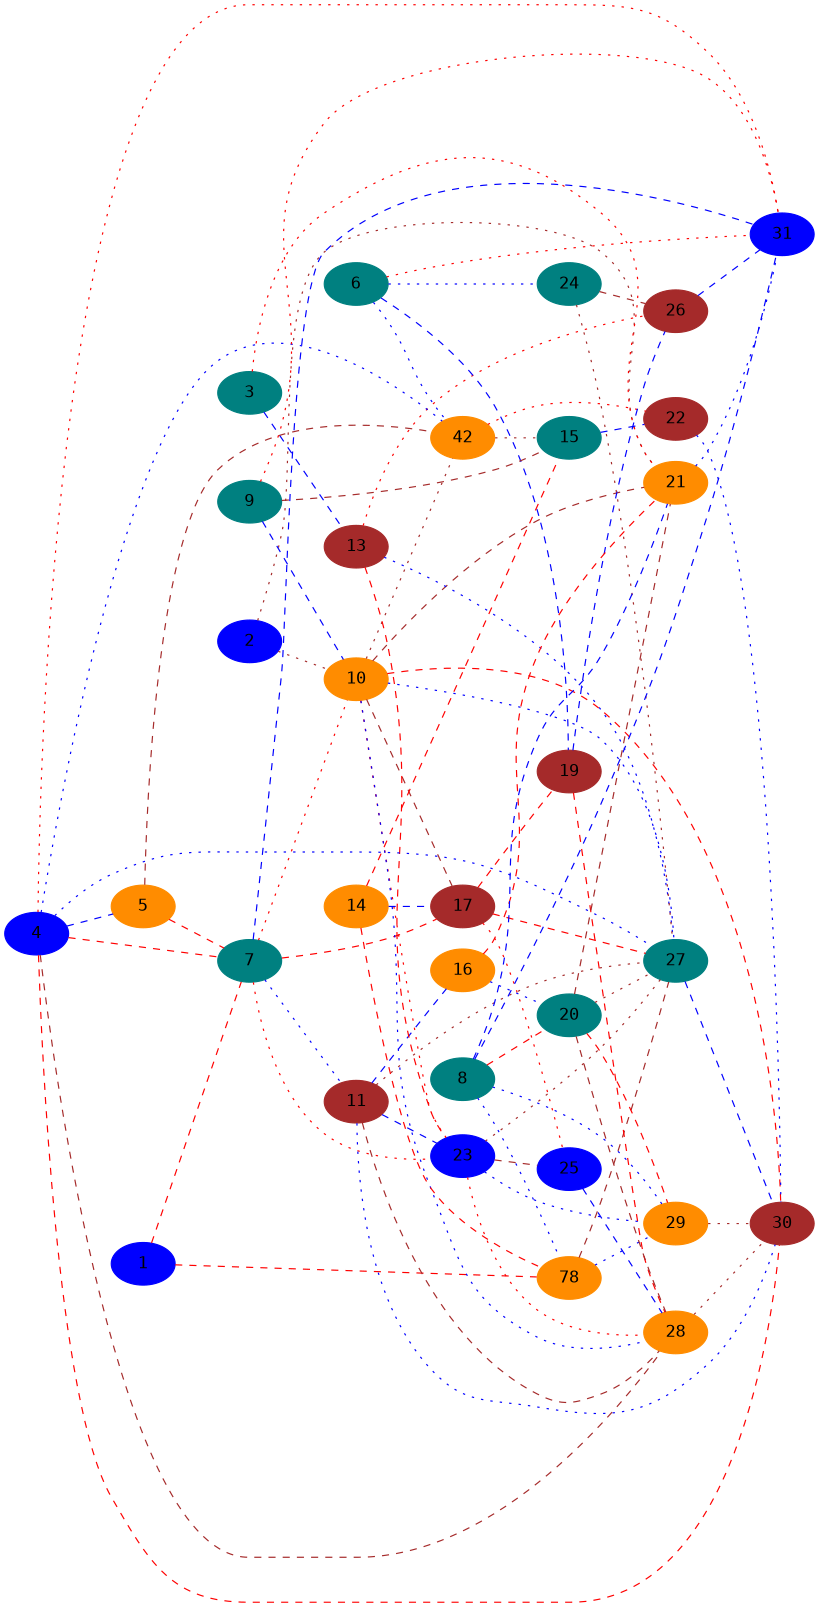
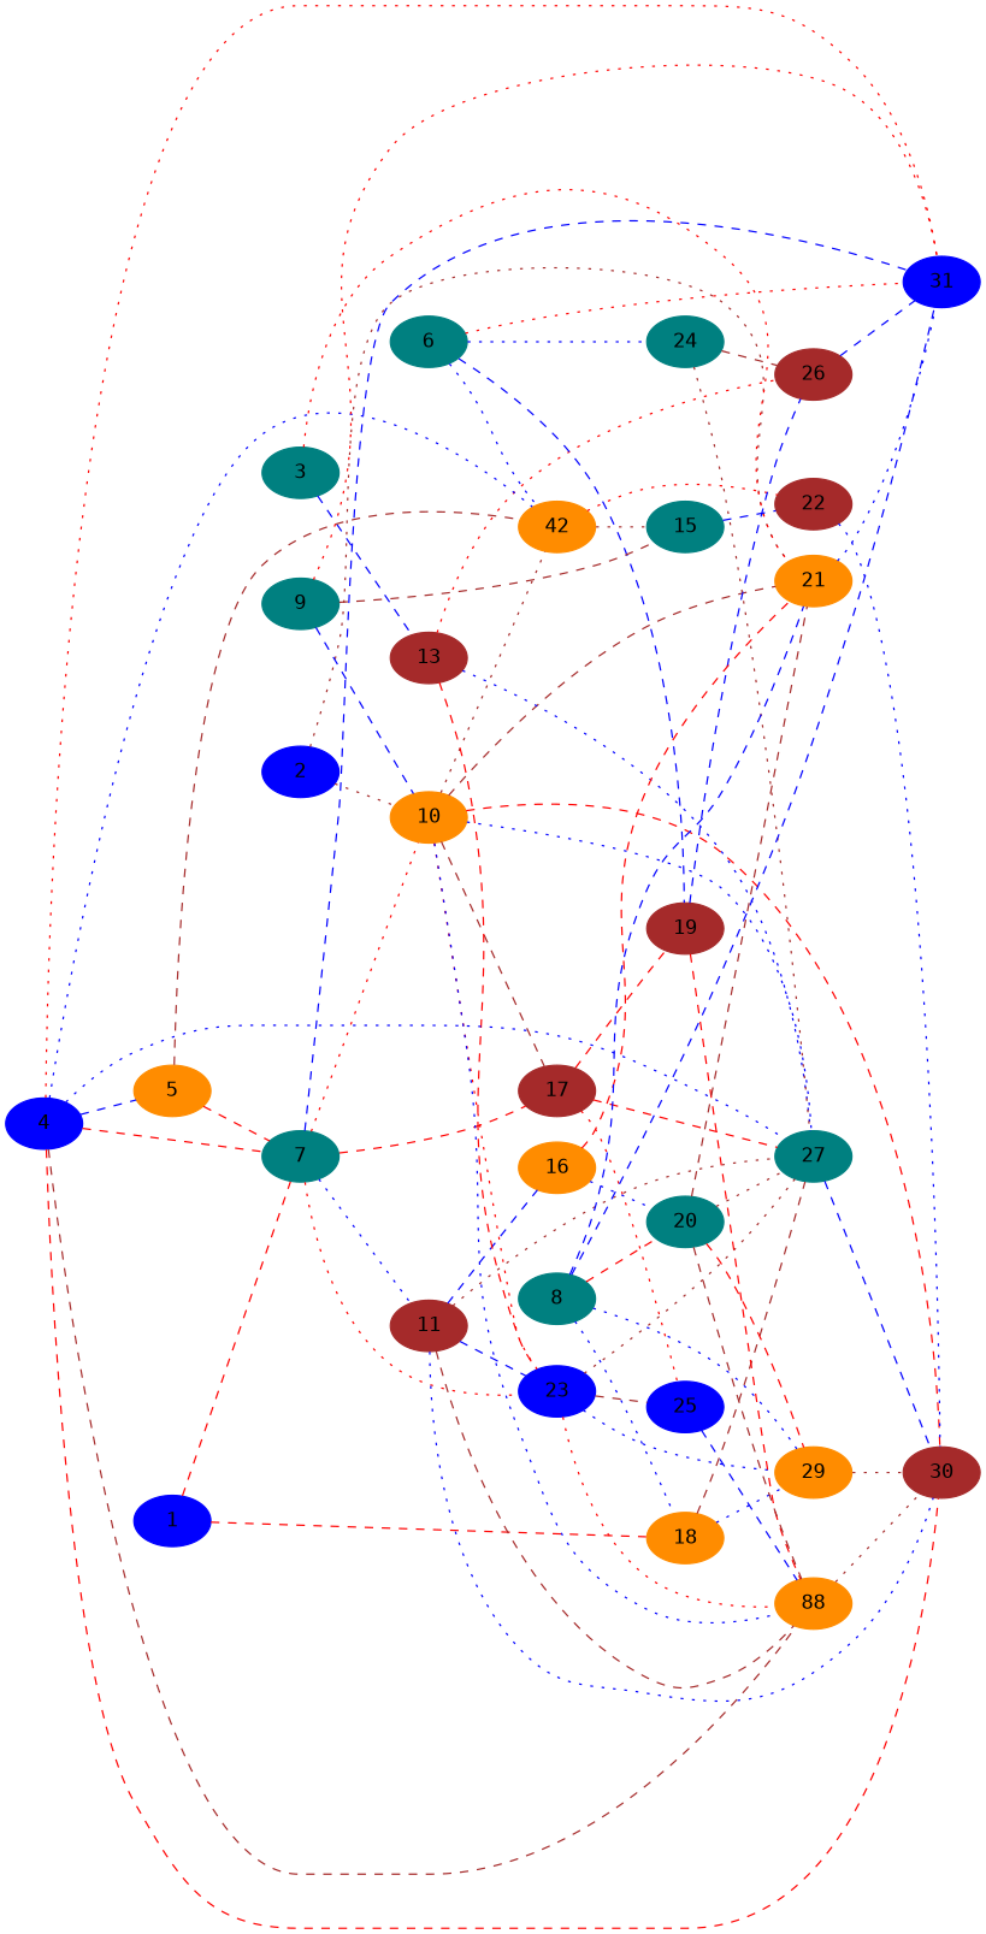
  graph {
    fontname="DejaVu Sans Mono"
    rankdir=LR
    node [color=teal fontname="DejaVu Sans Mono" style=filled]
    edge [color=blue fontname="DejaVu Sans Mono" style=dashed weight=1.0]
    1 [color=blue]
    7
-   18 [color=darkorange label=78]
+   18 [color=darkorange]
    10 [color=darkorange]
    31 [color=blue]
    11 [color=brown]
    17 [color=brown]
    23 [color=blue]
    27
    29 [color=darkorange]
    2 [color=blue]
    21 [color=darkorange]
    n13 [color=darkorange label=42]
-   28 [color=darkorange]
+   28 [color=darkorange label=88]
    30 [color=brown]
    3
    13 [color=brown]
    26 [color=brown]
    4 [color=blue]
    5 [color=darkorange]
    15
    22 [color=brown]
    6
    19 [color=brown]
    24
    16 [color=darkorange]
    25 [color=blue]
    8
    20
    9
-   14 [color=darkorange]
    1 -- 7 [color=red]
    1 -- 18 [color=red]
    7 -- 10 [color=red style=dotted]
    7 -- 31
    7 -- 11 [style=dotted]
    7 -- 17 [color=red]
    7 -- 23 [color=red style=dotted weight=2.0]
    18 -- 27 [color=brown]
    18 -- 29 [style=dotted]
    10 -- 17 [color=brown]
    10 -- 23 [color=red style=dotted]
    10 -- 27 [style=dotted]
    10 -- 21 [color=brown]
    10 -- n13 [color=brown style=dotted]
    10 -- 28 [style=dotted]
    10 -- 30 [color=red]
    11 -- 23
    11 -- 27 [color=brown style=dotted]
    11 -- 28 [color=brown weight=3.0]
    11 -- 30 [style=dotted]
    11 -- 16
    17 -- 27 [color=red]
    17 -- 19 [color=red]
    17 -- 25 [color=red style=dotted]
    23 -- 27 [color=brown style=dotted]
    23 -- 29 [style=dotted weight=2.0]
    23 -- 28 [color=red style=dotted]
    23 -- 25 [color=brown]
    27 -- 30
    29 -- 30 [color=brown style=dotted]
    2 -- 10 [color=brown style=dotted]
    2 -- 21 [color=brown style=dotted]
    21 -- 31 [style=dotted]
    n13 -- 15 [color=brown style=dotted]
    n13 -- 22 [color=red style=dotted]
    28 -- 30 [color=brown style=dotted]
    3 -- 21 [color=red style=dotted]
    3 -- 13
    13 -- 23 [color=red]
    13 -- 27 [style=dotted]
    13 -- 26 [color=red style=dotted weight=2.0]
    26 -- 31 [weight=2.0]
    4 -- 7 [color=red weight=2.0]
    4 -- 31 [color=red style=dotted]
    4 -- 27 [style=dotted]
    4 -- n13 [style=dotted]
    4 -- 28 [color=brown]
    4 -- 30 [color=red]
    4 -- 5
    5 -- 7 [color=red weight=2.0]
    5 -- n13 [color=brown]
    15 -- 22
    22 -- 30 [style=dotted]
    6 -- 31 [color=red style=dotted]
    6 -- n13 [style=dotted]
    6 -- 19
    6 -- 24 [style=dotted]
    19 -- 28 [color=red]
    19 -- 26
    24 -- 27 [color=brown style=dotted]
    24 -- 26 [color=brown]
    16 -- 21 [color=red]
    16 -- 20 [style=dotted]
    25 -- 28 [weight=2.0]
    8 -- 18 [style=dotted]
    8 -- 31
    8 -- 29 [style=dotted]
    8 -- 21
    8 -- 20 [color=red]
    20 -- 27 [color=brown style=dotted weight=2.0]
    20 -- 29 [color=red]
    20 -- 21 [color=brown]
    20 -- 28 [color=brown]
    9 -- 10
    9 -- 31 [color=red style=dotted]
    9 -- 15 [color=brown]
-   14 -- 18 [color=red]
-   14 -- 17
-   14 -- 15 [color=red]
  }
